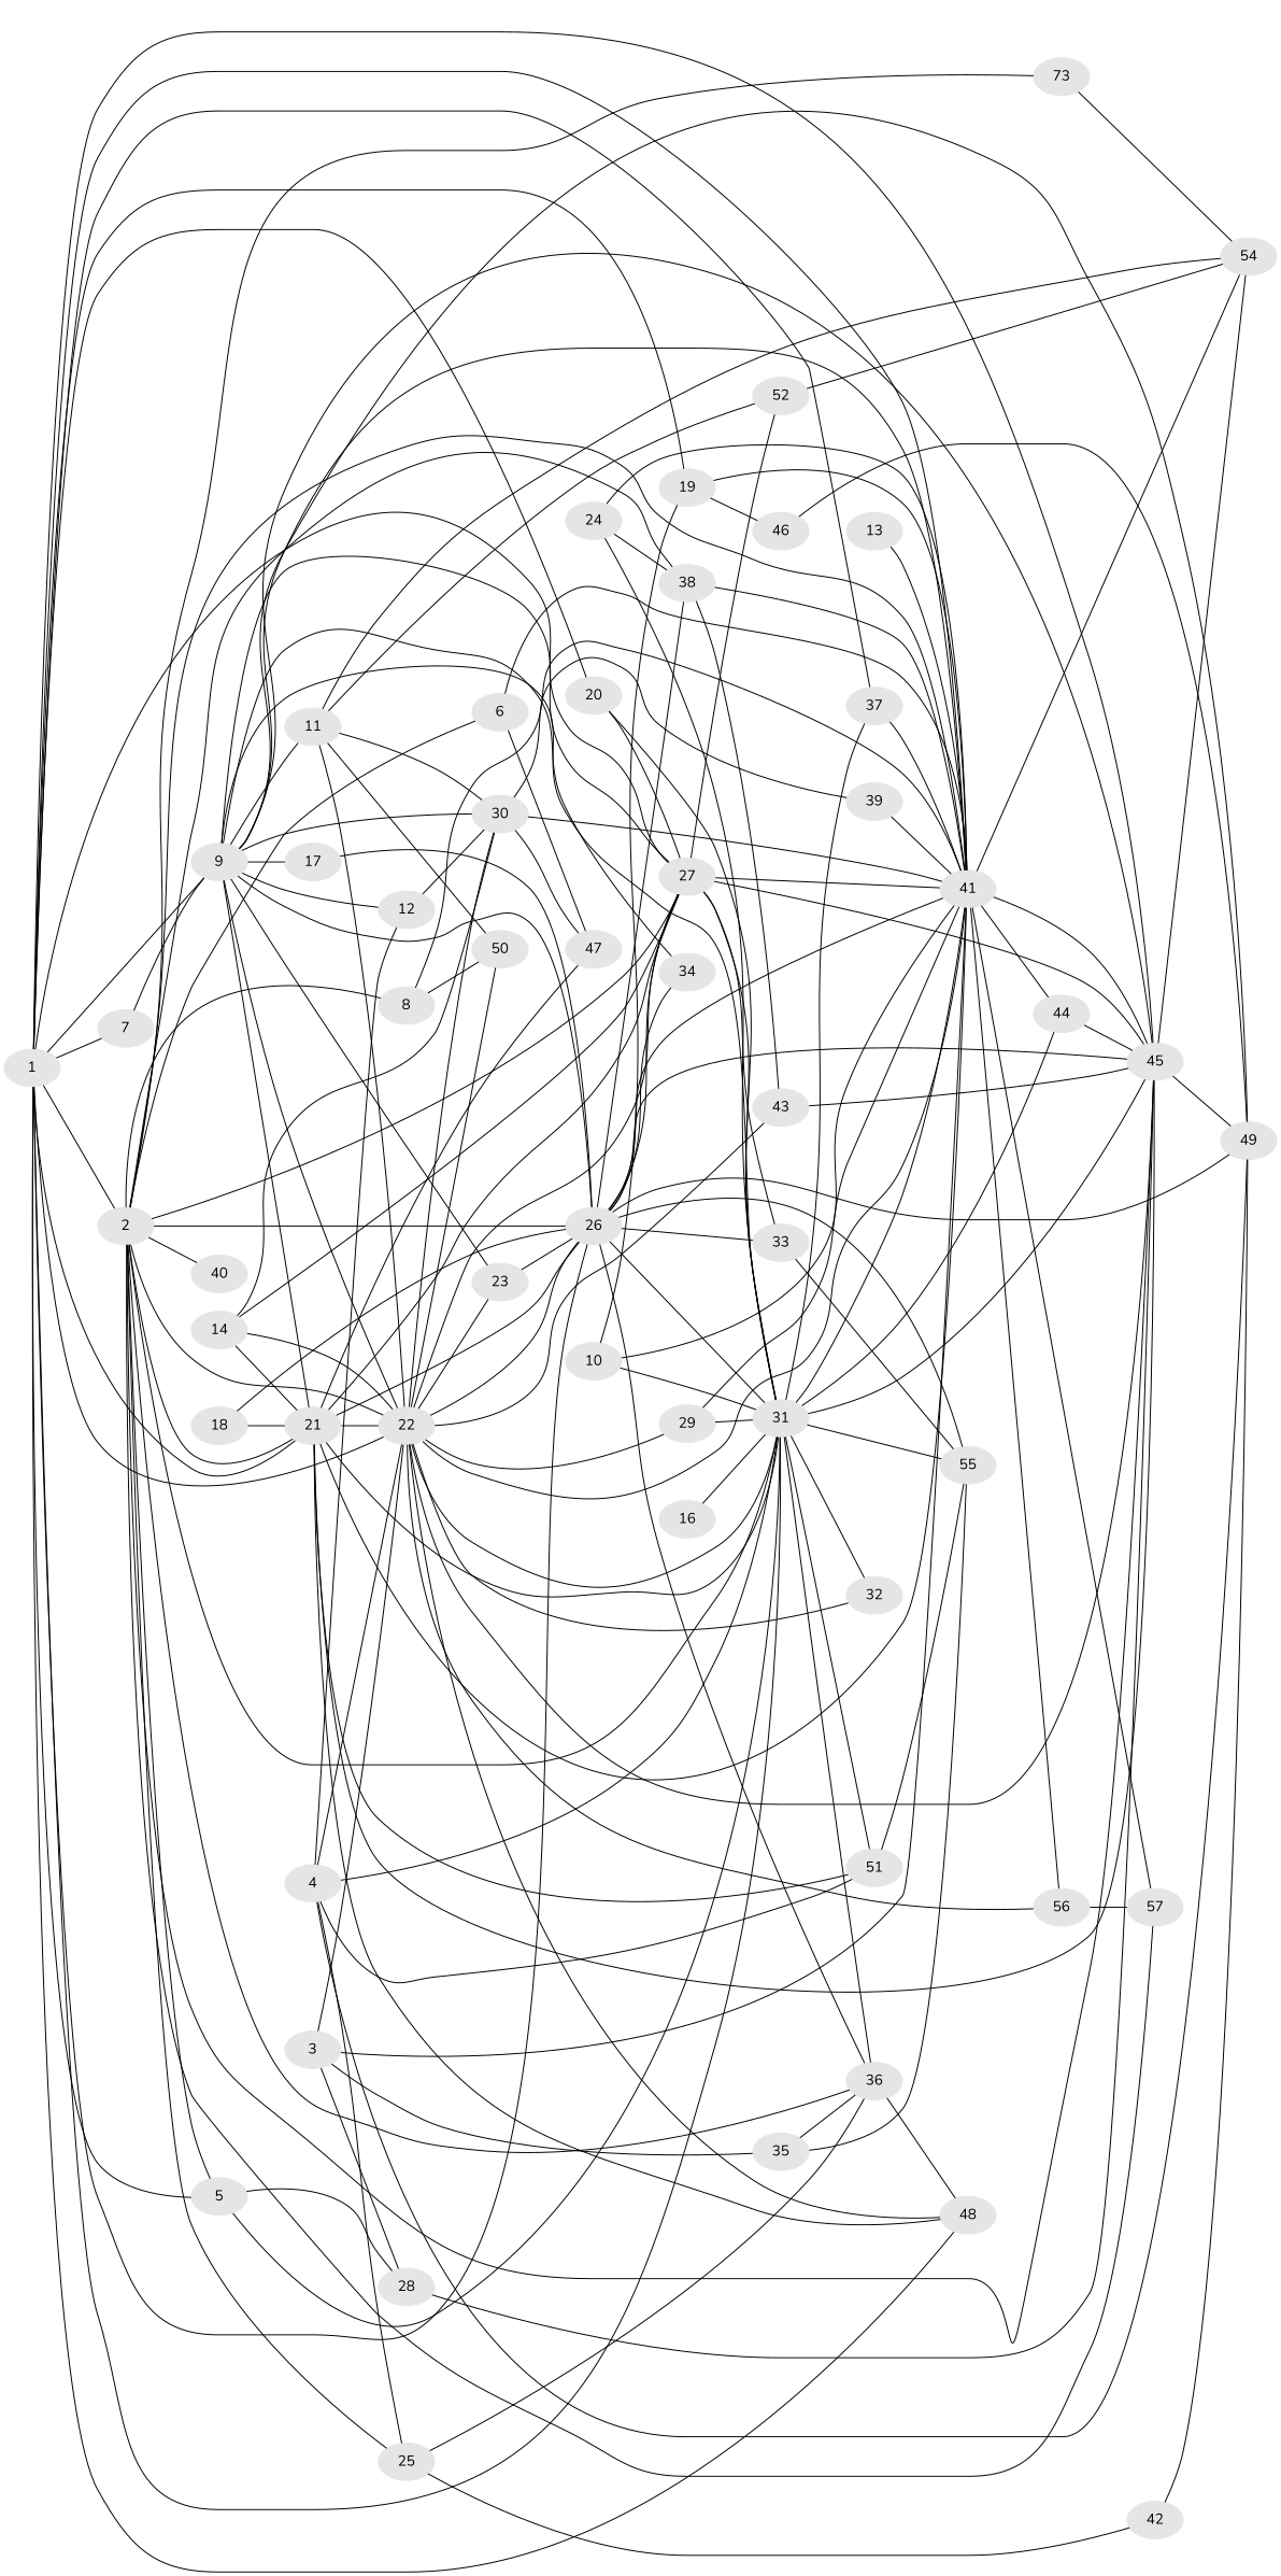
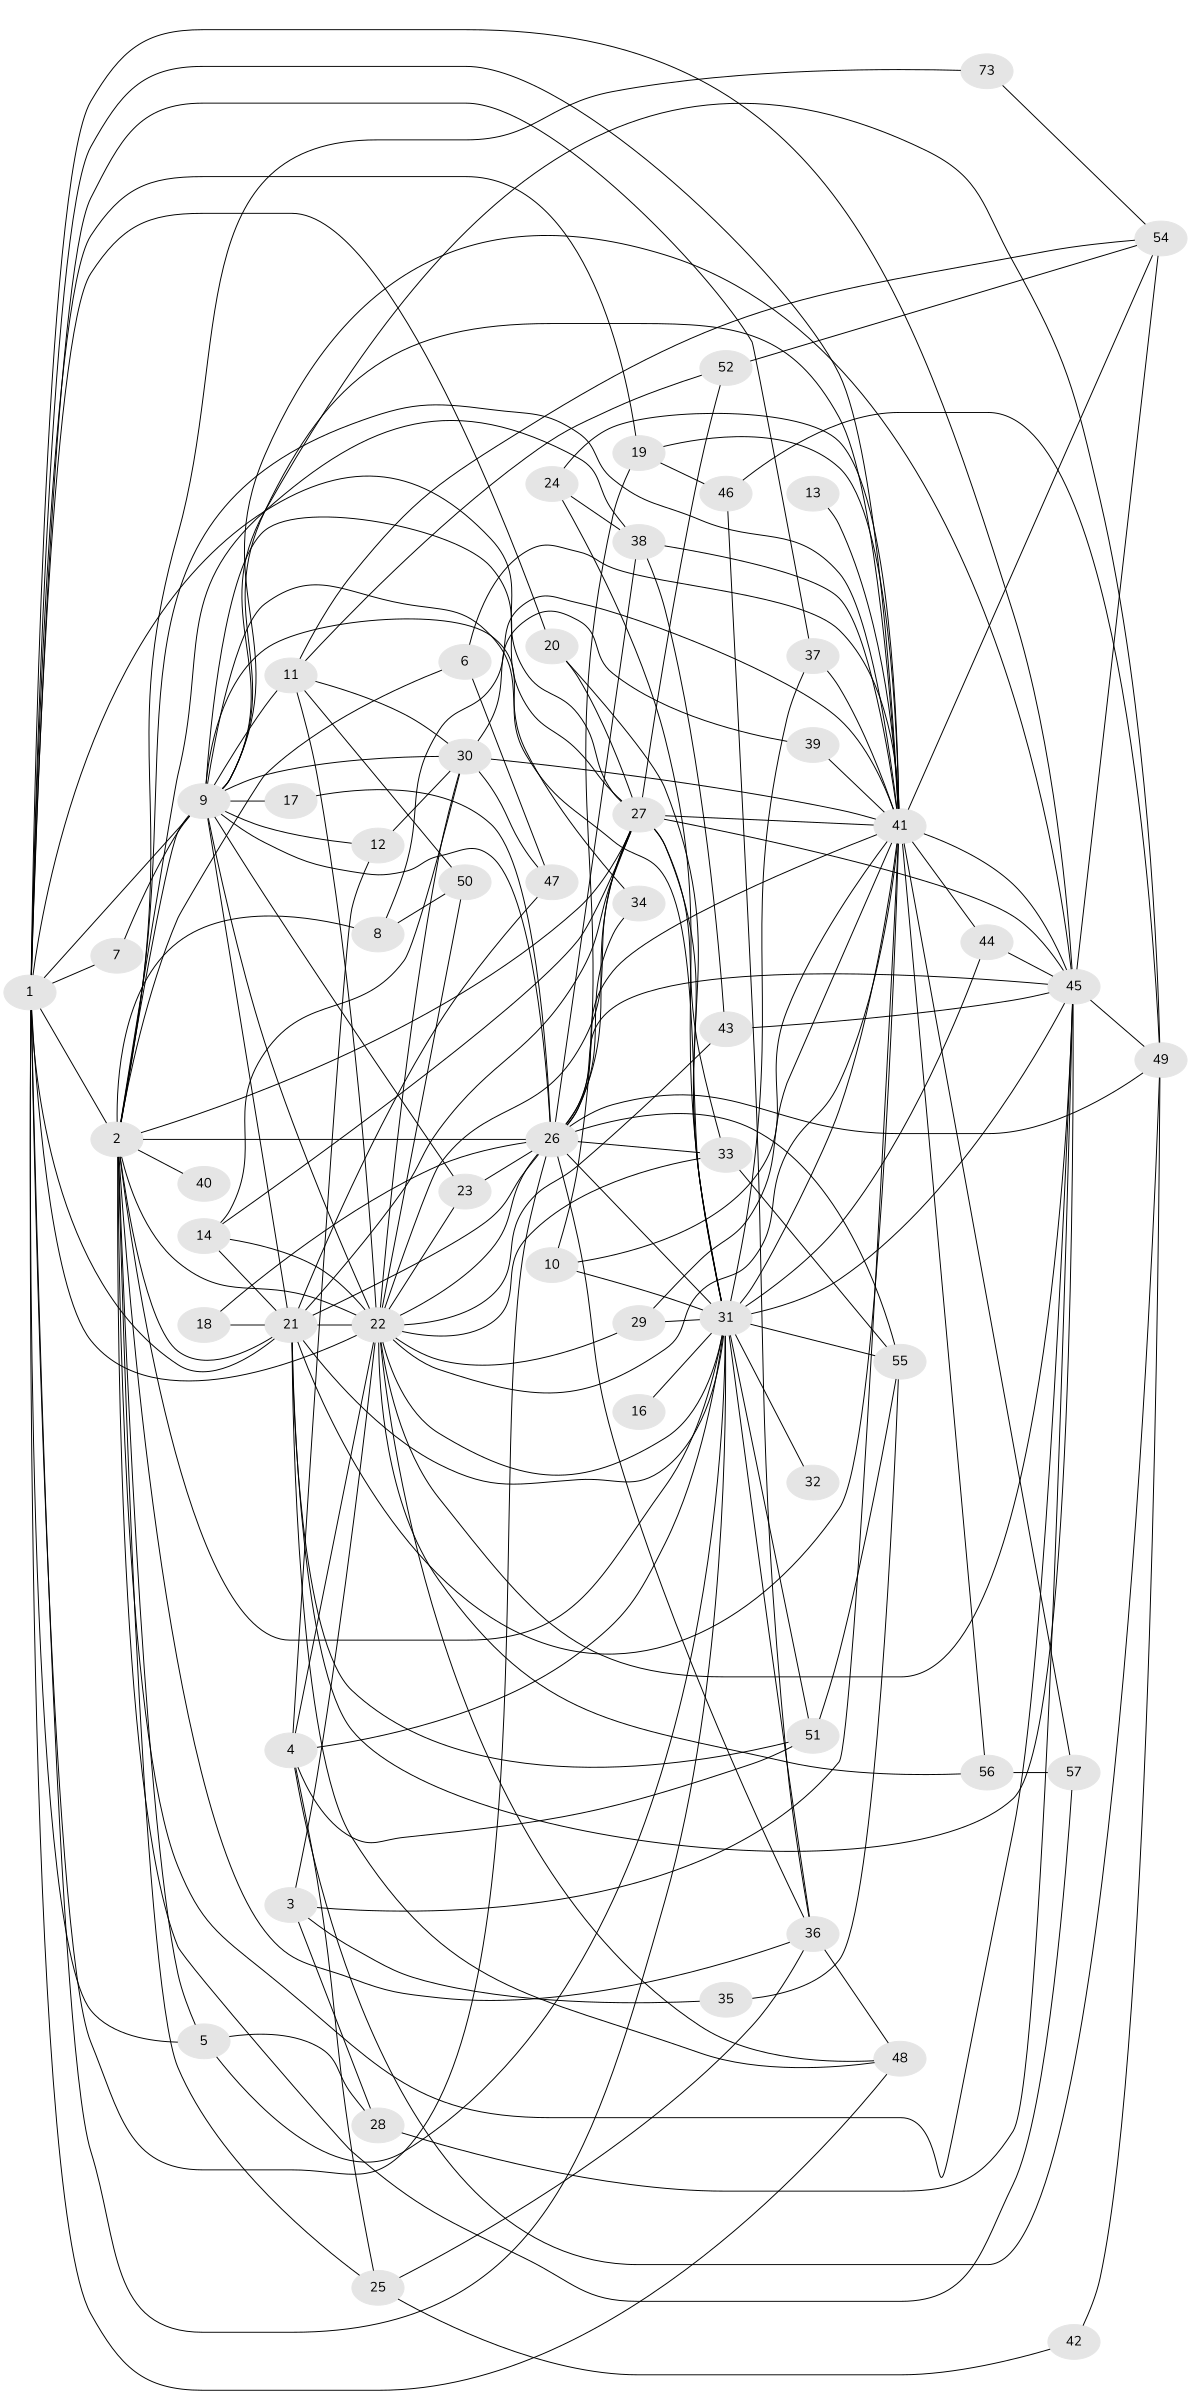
  graph {
    fontname=Nunito
    rankdir=LR
    node [color=gray90 fontname=Nunito style=filled]
    edge [fontname=Nunito weight=1.0]
    1
    2
    5
    7
    9
    19
    20
    21
    22
    26
    27
    31
    37
    41
    45
    48
    6
    8
    25
    36
    38
    40
    n23 [label=73]
    57
    28
    12
    49
    11
    17
    23
    30
    34
    46
    51
    47
    50
    29
    32
    43
    56
    33
    55
    52
    44
    54
    42
    3
    35
    4
    39
    10
    13
    14
    16
    18
    24
    1 -- 2
    1 -- 5
    1 -- 7
    1 -- 9
    1 -- 19
    1 -- 20
    1 -- 21
    1 -- 22
    1 -- 26 [weight=2.0]
    1 -- 27
    1 -- 31
    1 -- 37
    1 -- 41
    1 -- 45
    1 -- 48
    2 -- 5
+   2 -- 9
    2 -- 21
    2 -- 22
    2 -- 26 [weight=2.0]
    2 -- 27
    2 -- 31
    2 -- 41
    2 -- 45
    2 -- 6
    2 -- 8
    2 -- 25
    2 -- 36
    2 -- 38
    2 -- 40
    2 -- n23
    2 -- 57
    5 -- 31
    5 -- 28
    7 -- 9
    9 -- 21 [weight=3.0]
    9 -- 22 [weight=2.0]
    9 -- 26
    9 -- 27
    9 -- 31
    9 -- 41
    9 -- 45
    9 -- 12
    9 -- 49
    9 -- 11
    9 -- 17
    9 -- 23
    9 -- 30
    9 -- 34
    19 -- 41
    19 -- 46
    20 -- 27
    20 -- 31
    21 -- 22 [weight=2.0]
    21 -- 26
    21 -- 27 [weight=2.0]
    21 -- 31
    21 -- 41
    21 -- 45
    21 -- 48
    21 -- 51
    21 -- 47
    22 -- 26 [weight=2.0]
    22 -- 27 [weight=2.0]
    22 -- 31
    22 -- 41 [weight=2.0]
    22 -- 45 [weight=2.0]
    22 -- 48
    22 -- 23
    22 -- 30 [weight=2.0]
    22 -- 50
    22 -- 29
-   22 -- 32
+   22 -- 33
    22 -- 43
    22 -- 56
    26 -- 27 [weight=2.0]
    26 -- 31
    26 -- 41
    26 -- 45 [weight=2.0]
    26 -- 36 [weight=3.0]
    26 -- 38 [weight=3.0]
    26 -- 49
    26 -- 34
    26 -- 33
    26 -- 55
    27 -- 31
    27 -- 41
    27 -- 45
    27 -- 33
    27 -- 52
    31 -- 37 [weight=2.0]
    31 -- 41 [weight=2.0]
    31 -- 45
    31 -- 36
    31 -- 51
    31 -- 32
    31 -- 55
    31 -- 44
    37 -- 41 [weight=2.0]
    41 -- 45 [weight=2.0]
    41 -- 57
    41 -- 56
    41 -- 44
    41 -- 54
    45 -- 49
    45 -- 54
    6 -- 41
    6 -- 47
    8 -- 41
    8 -- 50
    25 -- 36
    25 -- 42
    36 -- 48
    38 -- 41
    38 -- 43
    n23 -- 54
    28 -- 45
    12 -- 30
    11 -- 22
    11 -- 30
    11 -- 50
    11 -- 52
    11 -- 54
    17 -- 26
    23 -- 26
    30 -- 41
    30 -- 47
    30 -- 39
    46 -- 49
    51 -- 55
    29 -- 31
    29 -- 41
    43 -- 45
    56 -- 57
    33 -- 55
    52 -- 54
    44 -- 45
    42 -- 49
    3 -- 22
    3 -- 41
    3 -- 28
    3 -- 35
-   35 -- 36
+   46 -- 36
    35 -- 55
    4 -- 22 [weight=2.0]
    4 -- 31
    4 -- 25
    4 -- 12
    4 -- 49
    4 -- 51
    39 -- 41
    10 -- 19
    10 -- 31
    10 -- 41
    13 -- 41
    14 -- 21
    14 -- 22
    14 -- 27
    14 -- 30
    16 -- 31
    18 -- 21
    18 -- 26
    24 -- 31
    24 -- 41
    24 -- 38
  }
